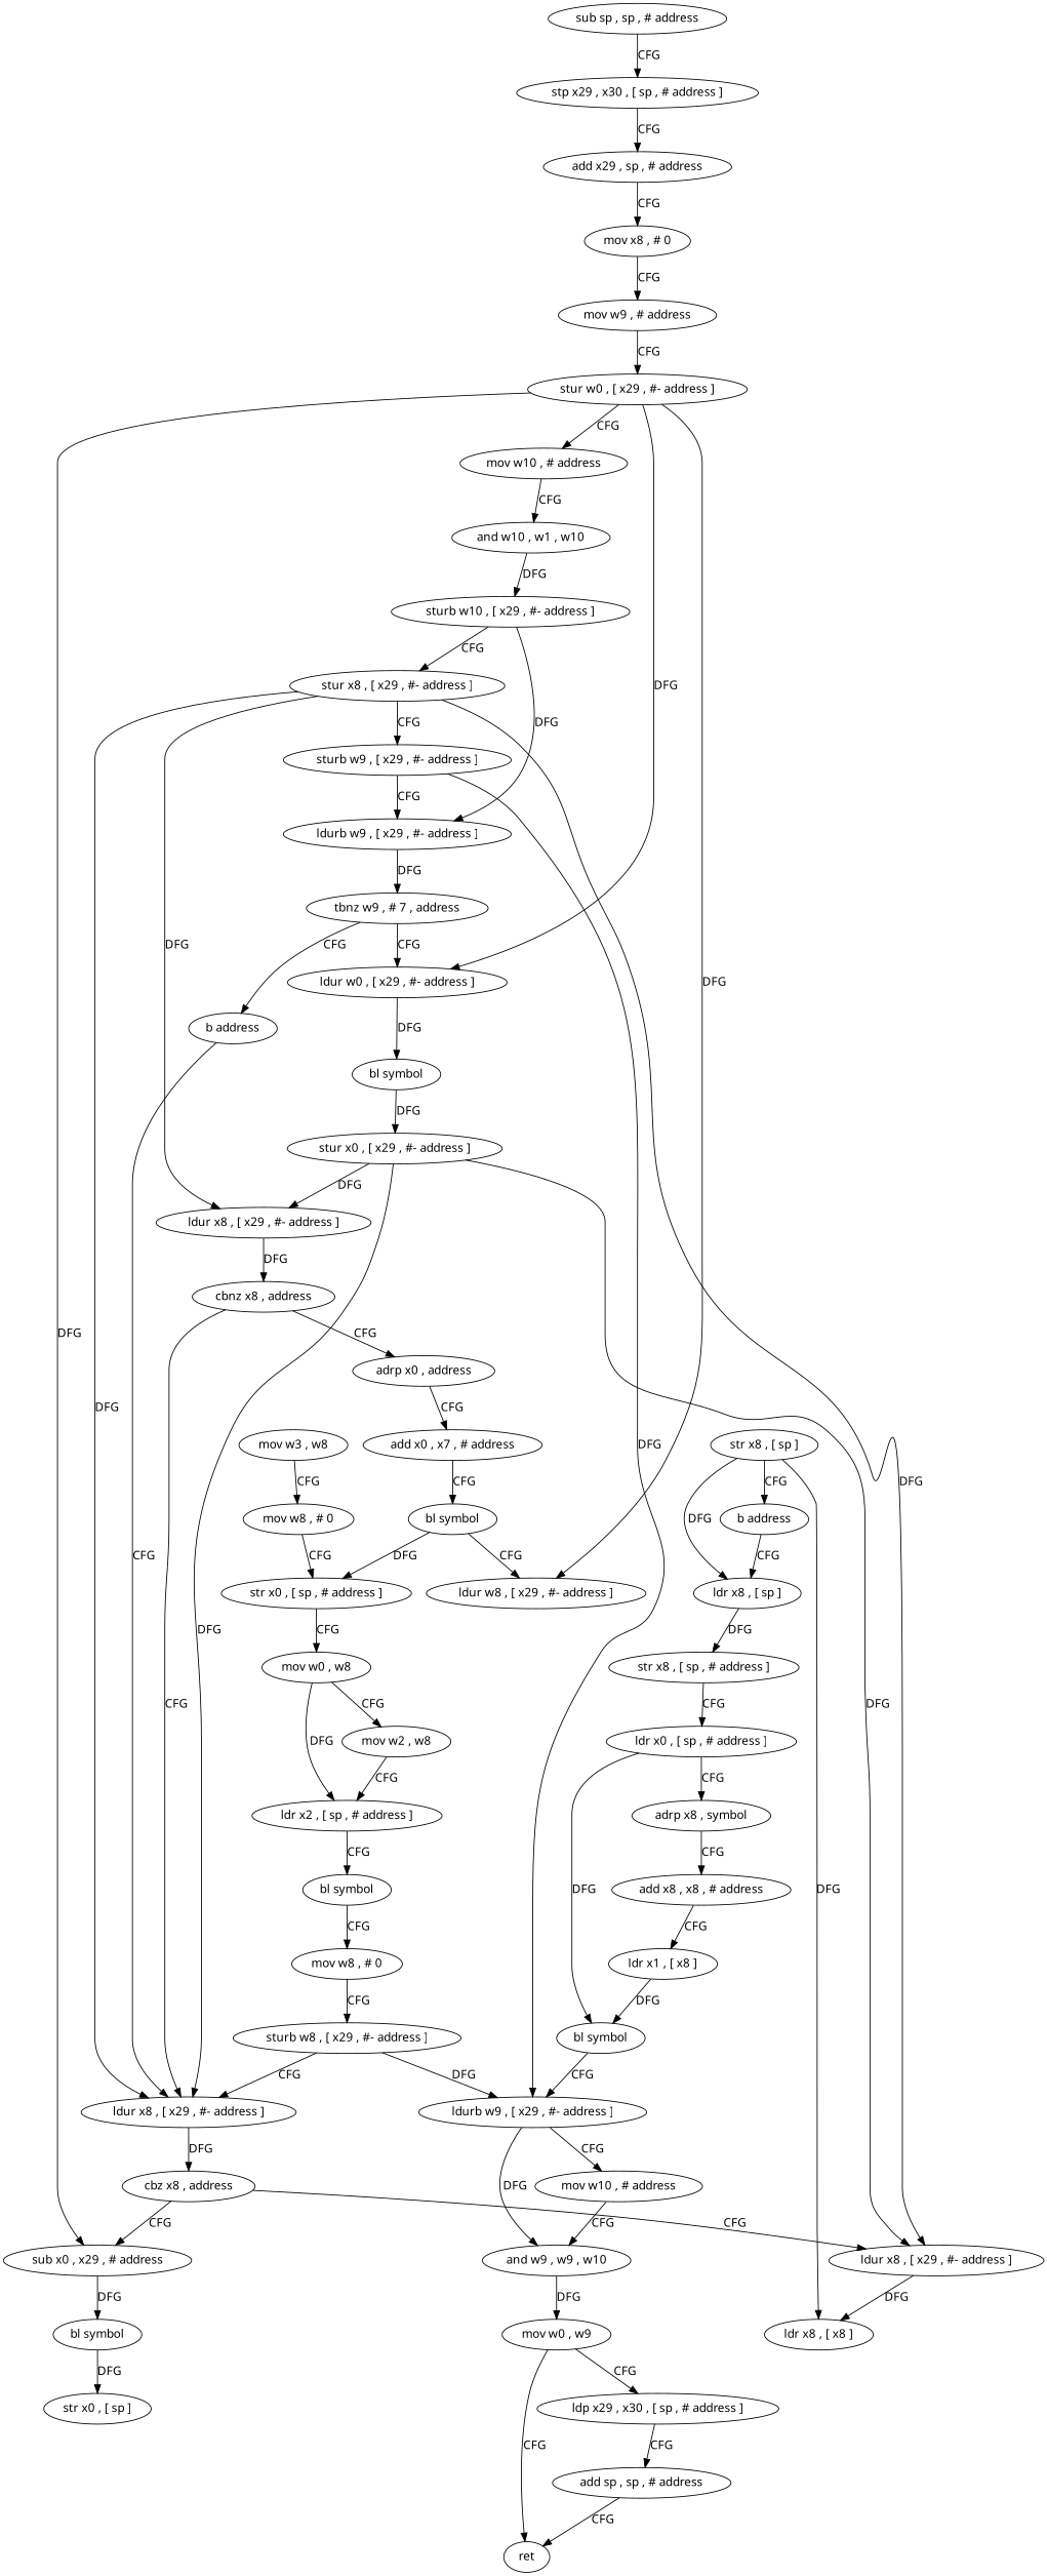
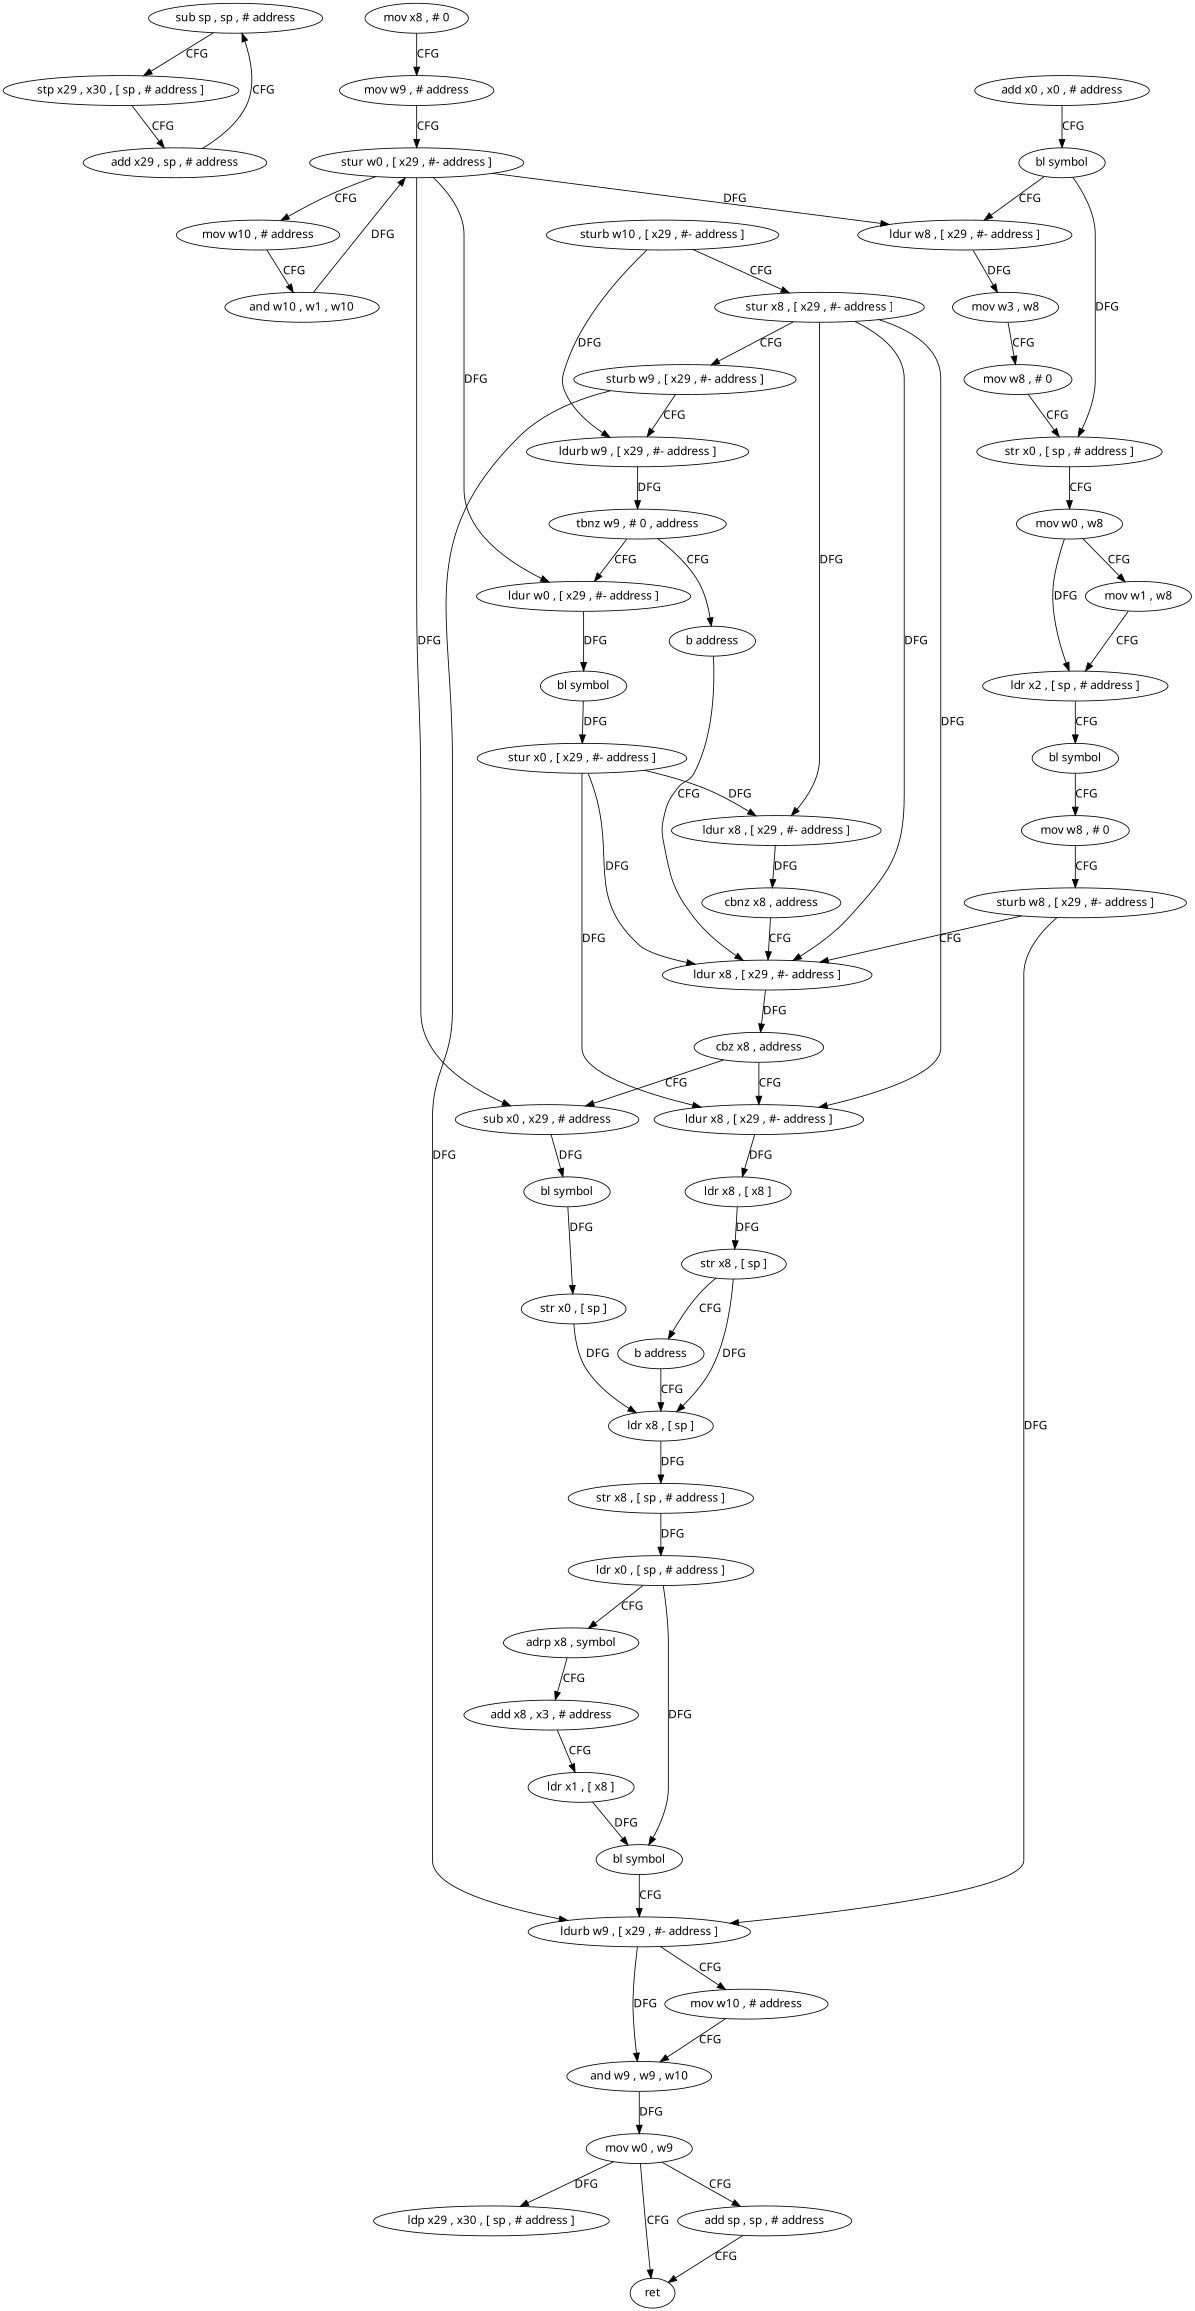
  digraph {
    fontname="Noto Sans"
    node [fontname="Noto Sans"]
    edge [fontname="Noto Sans"]
    n1 [label="sub sp , sp , # address"]
    n2 [label="stp x29 , x30 , [ sp , # address ]"]
    n3 [label="add x29 , sp , # address"]
    n4 [label="mov x8 , # 0"]
    n5 [label="mov w9 , # address"]
    n6 [label="stur w0 , [ x29 , #- address ]"]
    n7 [label="mov w10 , # address"]
    n8 [label="ldur w0 , [ x29 , #- address ]"]
    n9 [label="sub x0 , x29 , # address"]
    n10 [label="ldur w8 , [ x29 , #- address ]"]
    n11 [label="and w10 , w1 , w10"]
    n12 [label="bl symbol"]
    n13 [label="bl symbol"]
    n14 [label="mov w3 , w8"]
    n15 [label="sturb w10 , [ x29 , #- address ]"]
    n16 [label="stur x8 , [ x29 , #- address ]"]
    n17 [label="ldurb w9 , [ x29 , #- address ]"]
    n18 [label="sturb w9 , [ x29 , #- address ]"]
    n19 [label="ldur x8 , [ x29 , #- address ]"]
    n20 [label="ldur x8 , [ x29 , #- address ]"]
    n21 [label="ldur x8 , [ x29 , #- address ]"]
-   n22 [label="tbnz w9 , # 7 , address"]
+   n22 [label="tbnz w9 , # 0 , address"]
    n23 [label="ldurb w9 , [ x29 , #- address ]"]
    n24 [label="cbnz x8 , address"]
    n25 [label="cbz x8 , address"]
    n26 [label="ldr x8 , [ x8 ]"]
    n27 [label="mov w10 , # address"]
    n28 [label="and w9 , w9 , w10"]
    n29 [label="b address"]
    n30 [label="stur x0 , [ x29 , #- address ]"]
-   n31 [label="adrp x0 , address"]
-   n32 [label="add x0 , x7 , # address"]
+   n32 [label="add x0 , x0 , # address"]
    n33 [label="bl symbol"]
    n34 [label="str x0 , [ sp ]"]
    n35 [label="str x8 , [ sp ]"]
    n36 [label="str x0 , [ sp , # address ]"]
    n37 [label="mov w0 , w8"]
    n38 [label="mov w8 , # 0"]
    n39 [label="ldr x2 , [ sp , # address ]"]
-   n40 [label="mov w2 , w8"]
+   n40 [label="mov w1 , w8"]
    n41 [label="bl symbol"]
    n42 [label="mov w8 , # 0"]
    n43 [label="sturb w8 , [ x29 , #- address ]"]
    n44 [label="ldr x8 , [ sp ]"]
    n45 [label="str x8 , [ sp , # address ]"]
    n46 [label="ldr x0 , [ sp , # address ]"]
    n47 [label="b address"]
    n48 [label="adrp x8 , symbol"]
    n49 [label="bl symbol"]
-   n50 [label="add x8 , x8 , # address"]
+   n50 [label="add x8 , x3 , # address"]
    n51 [label="ldr x1 , [ x8 ]"]
    n52 [label="mov w0 , w9"]
    n53 [label="ldp x29 , x30 , [ sp , # address ]"]
    n54 [label=ret]
    n55 [label="add sp , sp , # address"]
    n1 -> n2 [label=CFG]
    n2 -> n3 [label=CFG]
-   n3 -> n4 [label=CFG]
+   n3 -> n1 [label=CFG]
    n4 -> n5 [label=CFG]
    n5 -> n6 [label=CFG]
    n6 -> n7 [label=CFG]
    n6 -> n8 [label=DFG]
    n6 -> n9 [label=DFG]
    n6 -> n10 [label=DFG]
    n7 -> n11 [label=CFG]
    n8 -> n12 [label=DFG]
    n9 -> n13 [label=DFG]
-   n11 -> n15 [label=DFG]
+   n10 -> n14 [label=DFG]
+   n11 -> n6 [label=DFG]
    n12 -> n30 [label=DFG]
    n13 -> n34 [label=DFG]
    n14 -> n38 [label=CFG]
    n15 -> n16 [label=CFG]
    n15 -> n17 [label=DFG]
    n16 -> n18 [label=CFG]
    n16 -> n19 [label=DFG]
    n16 -> n20 [label=DFG]
    n16 -> n21 [label=DFG]
    n17 -> n22 [label=DFG]
    n18 -> n17 [label=CFG]
    n18 -> n23 [label=DFG]
    n19 -> n24 [label=DFG]
    n20 -> n25 [label=DFG]
    n21 -> n26 [label=DFG]
    n22 -> n8 [label=CFG]
    n22 -> n29 [label=CFG]
    n23 -> n27 [label=CFG]
    n23 -> n28 [label=DFG]
    n24 -> n20 [label=CFG]
-   n24 -> n31 [label=CFG]
    n25 -> n9 [label=CFG]
    n25 -> n21 [label=CFG]
-   n35 -> n26 [label=DFG]
+   n26 -> n35 [label=DFG]
    n27 -> n28 [label=CFG]
    n28 -> n52 [label=DFG]
    n29 -> n20 [label=CFG]
    n30 -> n19 [label=DFG]
    n30 -> n20 [label=DFG]
    n30 -> n21 [label=DFG]
-   n31 -> n32 [label=CFG]
    n32 -> n33 [label=CFG]
    n33 -> n10 [label=CFG]
    n33 -> n36 [label=DFG]
+   n34 -> n44 [label=DFG]
    n35 -> n44 [label=DFG]
    n35 -> n47 [label=CFG]
    n36 -> n37 [label=CFG]
    n37 -> n39 [label=DFG]
    n37 -> n40 [label=CFG]
    n38 -> n36 [label=CFG]
    n39 -> n41 [label=CFG]
    n40 -> n39 [label=CFG]
    n41 -> n42 [label=CFG]
    n42 -> n43 [label=CFG]
    n43 -> n20 [label=CFG]
    n43 -> n23 [label=DFG]
    n44 -> n45 [label=DFG]
-   n45 -> n46 [label=CFG]
+   n45 -> n46 [label=DFG]
    n46 -> n48 [label=CFG]
    n46 -> n49 [label=DFG]
    n47 -> n44 [label=CFG]
    n48 -> n50 [label=CFG]
    n49 -> n23 [label=CFG]
    n50 -> n51 [label=CFG]
    n51 -> n49 [label=DFG]
-   n52 -> n53 [label=CFG]
+   n52 -> n53 [label=DFG]
    n52 -> n54 [label=CFG]
-   n53 -> n55 [label=CFG]
+   n52 -> n55 [label=CFG]
    n55 -> n54 [label=CFG]
  }
